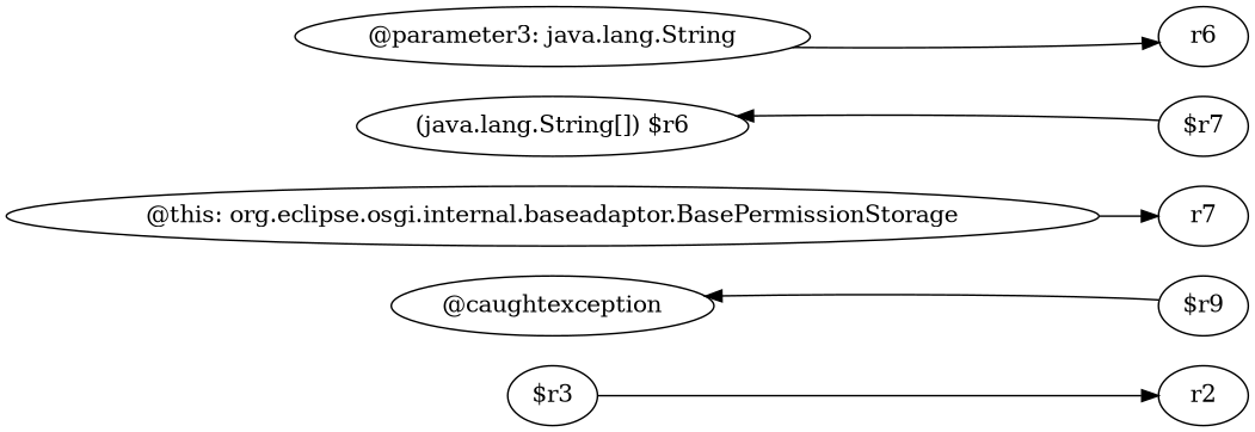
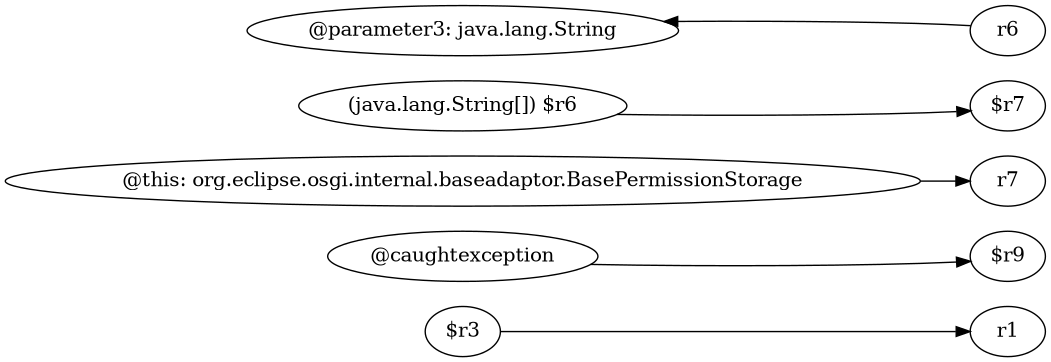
  digraph {
    rankdir=LR
    n1 [label="$r3"]
-   n2 [label=r2]
+   n2 [label=r1]
    n3 [label="@caughtexception"]
    n4 [label="$r9"]
    n5 [label="@this: org.eclipse.osgi.internal.baseadaptor.BasePermissionStorage"]
    n6 [label=r7]
    n7 [label="(java.lang.String[]) $r6"]
    n8 [label="$r7"]
    n9 [label="@parameter3: java.lang.String"]
    n10 [label=r6]
    n1 -> n2
-   n4 -> n3
+   n3 -> n4
    n5 -> n6
-   n8 -> n7
-   n9 -> n10
+   n7 -> n8
+   n10 -> n9
  }
